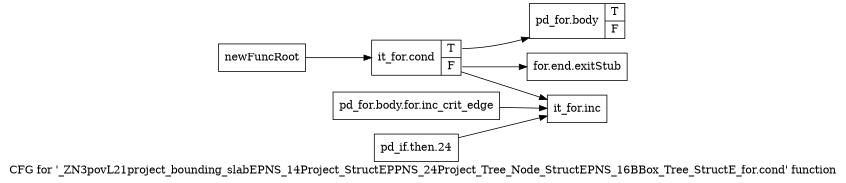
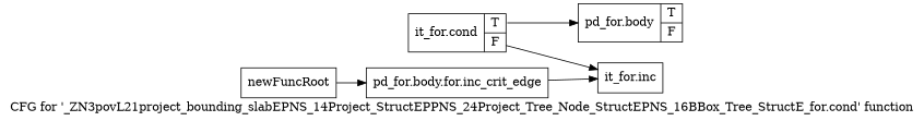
  digraph {
    label="CFG for '_ZN3povL21project_bounding_slabEPNS_14Project_StructEPPNS_24Project_Tree_Node_StructEPNS_16BBox_Tree_StructE_for.cond' function"
    rankdir=LR
    node [shape=record]
    n1 [label="{newFuncRoot}"]
    n2 [label="{it_for.cond|{<s0>T|<s1>F}}"]
-   n3 [label="{for.end.exitStub}"]
    n4 [label="{pd_for.body|{<s0>T|<s1>F}}"]
    n5 [label="{it_for.inc}"]
-   n6 [label="{pd_if.then.24}"]
    n7 [label="{pd_for.body.for.inc_crit_edge}"]
-   n1 -> n2
-   n2 -> n3 [tailport=s1]
+   n1 -> n7
    n2 -> n4 [tailport=s0]
    n2 -> n5
-   n6 -> n5
    n7 -> n5
  }
